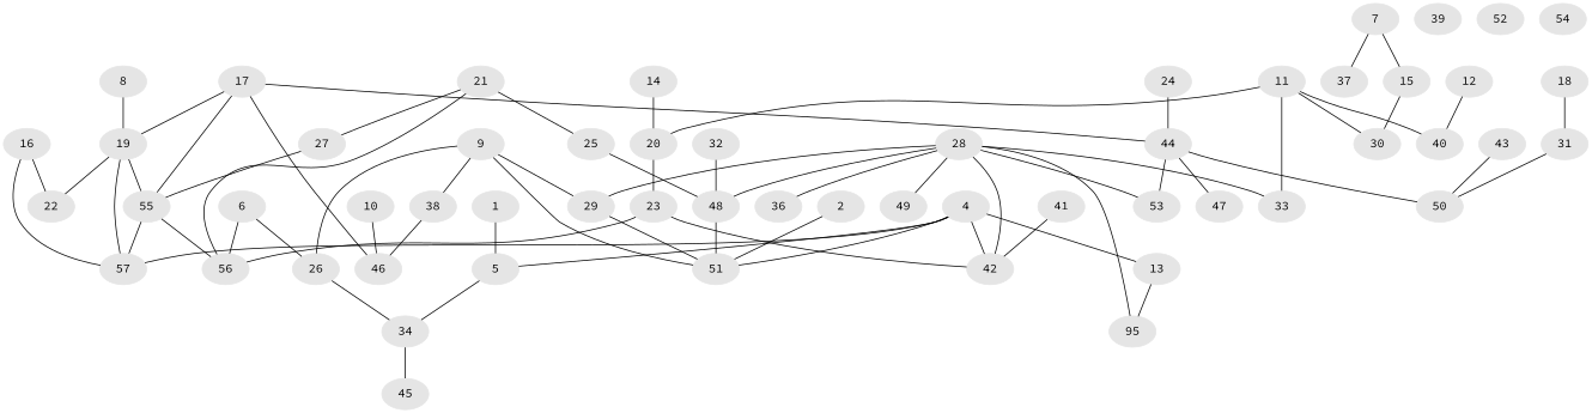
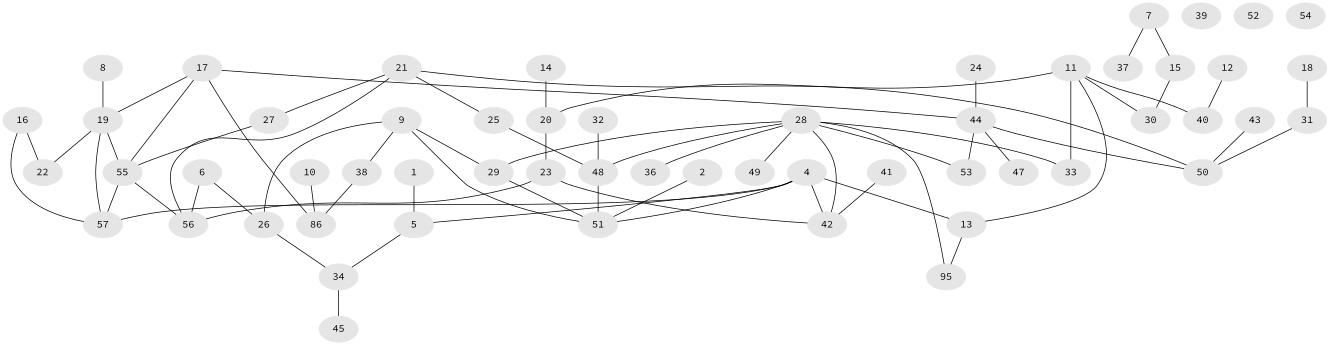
  graph {
    fontname="Source Code Pro"
    node [color=gray90 fontname="Source Code Pro" style=filled]
    edge [fontname="Source Code Pro"]
    1
    5
    34
    2
    51
    17
    19
-   46
+   46 [label=86]
    44
    55
    14
    20
    4
    13
    42
    57
    n17 [label=95]
    45
    6
    26
    56
    7
    15
    37
    30
    8
    22
    9
    29
    38
    10
    11
    33
    40
    23
    12
    16
    50
    53
    47
    18
    31
    21
    25
    27
    48
    24
    28
    36
    49
    32
    39
    41
    43
    52
    54
    1 -- 5
    5 -- 34
    34 -- 45
    2 -- 51
    17 -- 19
    17 -- 46
    17 -- 44
    17 -- 55
    19 -- 55
    19 -- 57
    19 -- 22
    44 -- 50
    44 -- 53
    44 -- 47
    55 -- 57
    55 -- 56
    14 -- 20
    20 -- 23
    4 -- 5
    4 -- 51
    4 -- 13
    4 -- 42
    4 -- 57
    13 -- n17
    6 -- 26
    6 -- 56
    26 -- 34
    7 -- 15
    7 -- 37
    15 -- 30
    8 -- 19
    9 -- 51
    9 -- 26
    9 -- 29
    9 -- 38
    29 -- 51
    38 -- 46
    10 -- 46
    11 -- 20
+   11 -- 13
    11 -- 30
    11 -- 33
    11 -- 40
    23 -- 42
    23 -- 56
    12 -- 40
    16 -- 57
    16 -- 22
    18 -- 31
    31 -- 50
    21 -- 56
+   21 -- 50
    21 -- 25
    21 -- 27
    25 -- 48
    27 -- 55
    48 -- 51
    24 -- 44
    28 -- 42
    28 -- n17
    28 -- 29
    28 -- 33
    28 -- 53
    28 -- 48
    28 -- 36
    28 -- 49
    32 -- 48
    41 -- 42
    43 -- 50
  }
